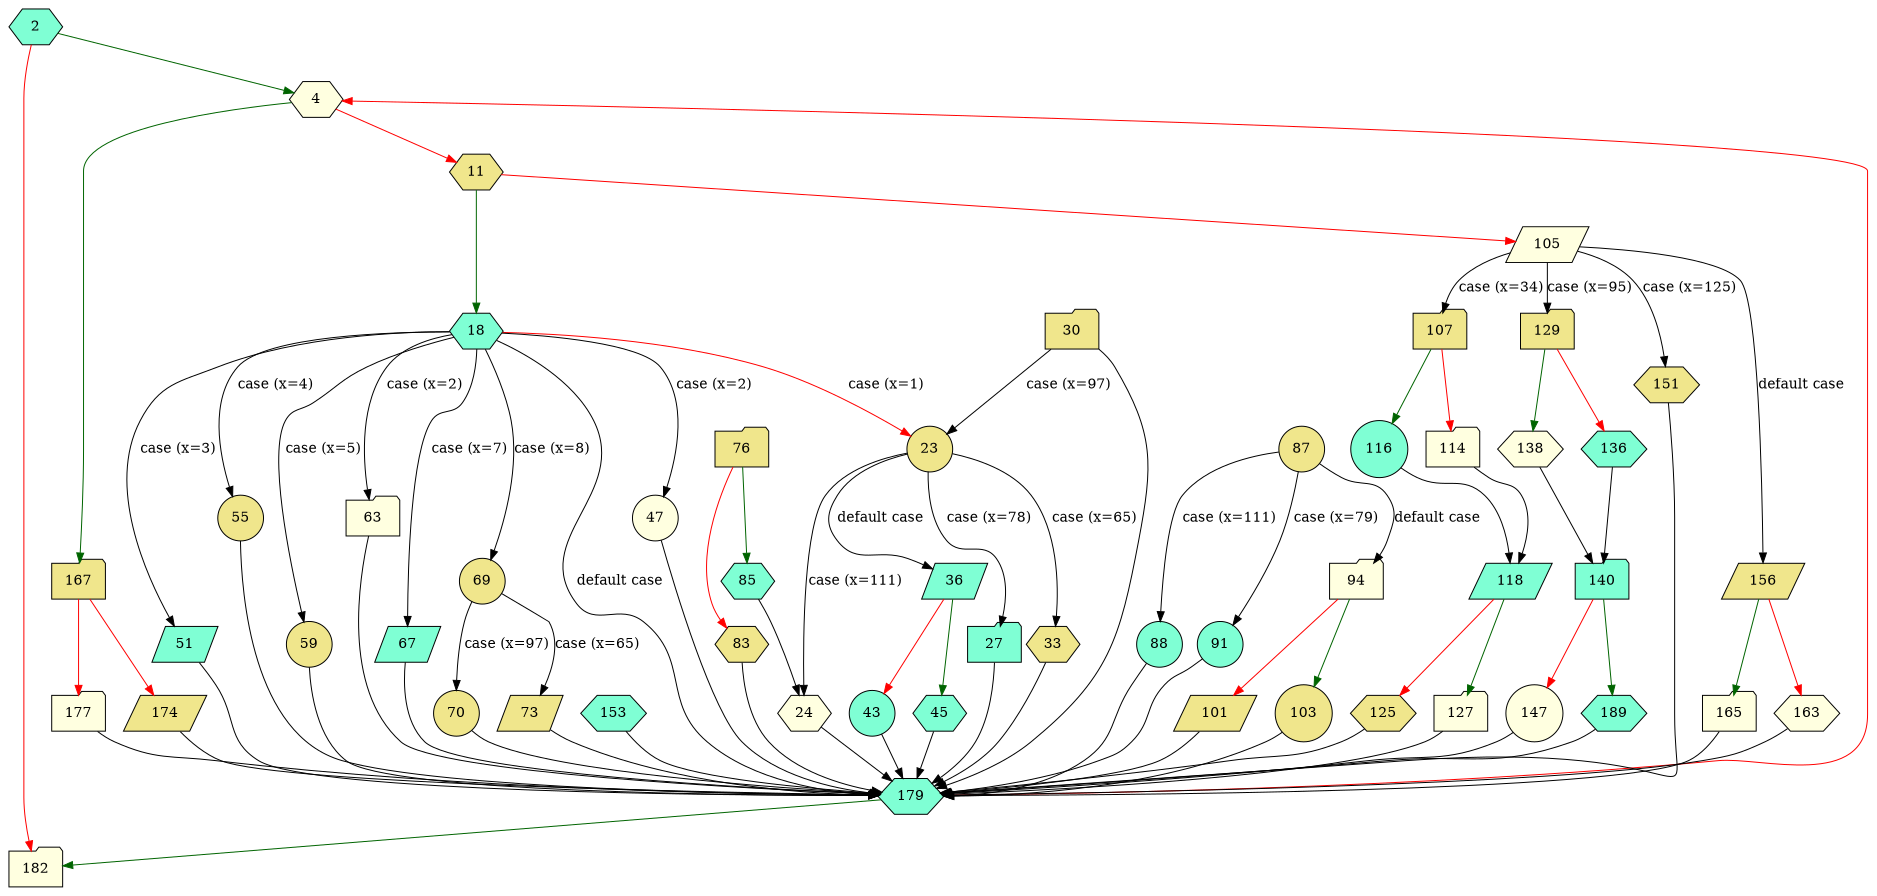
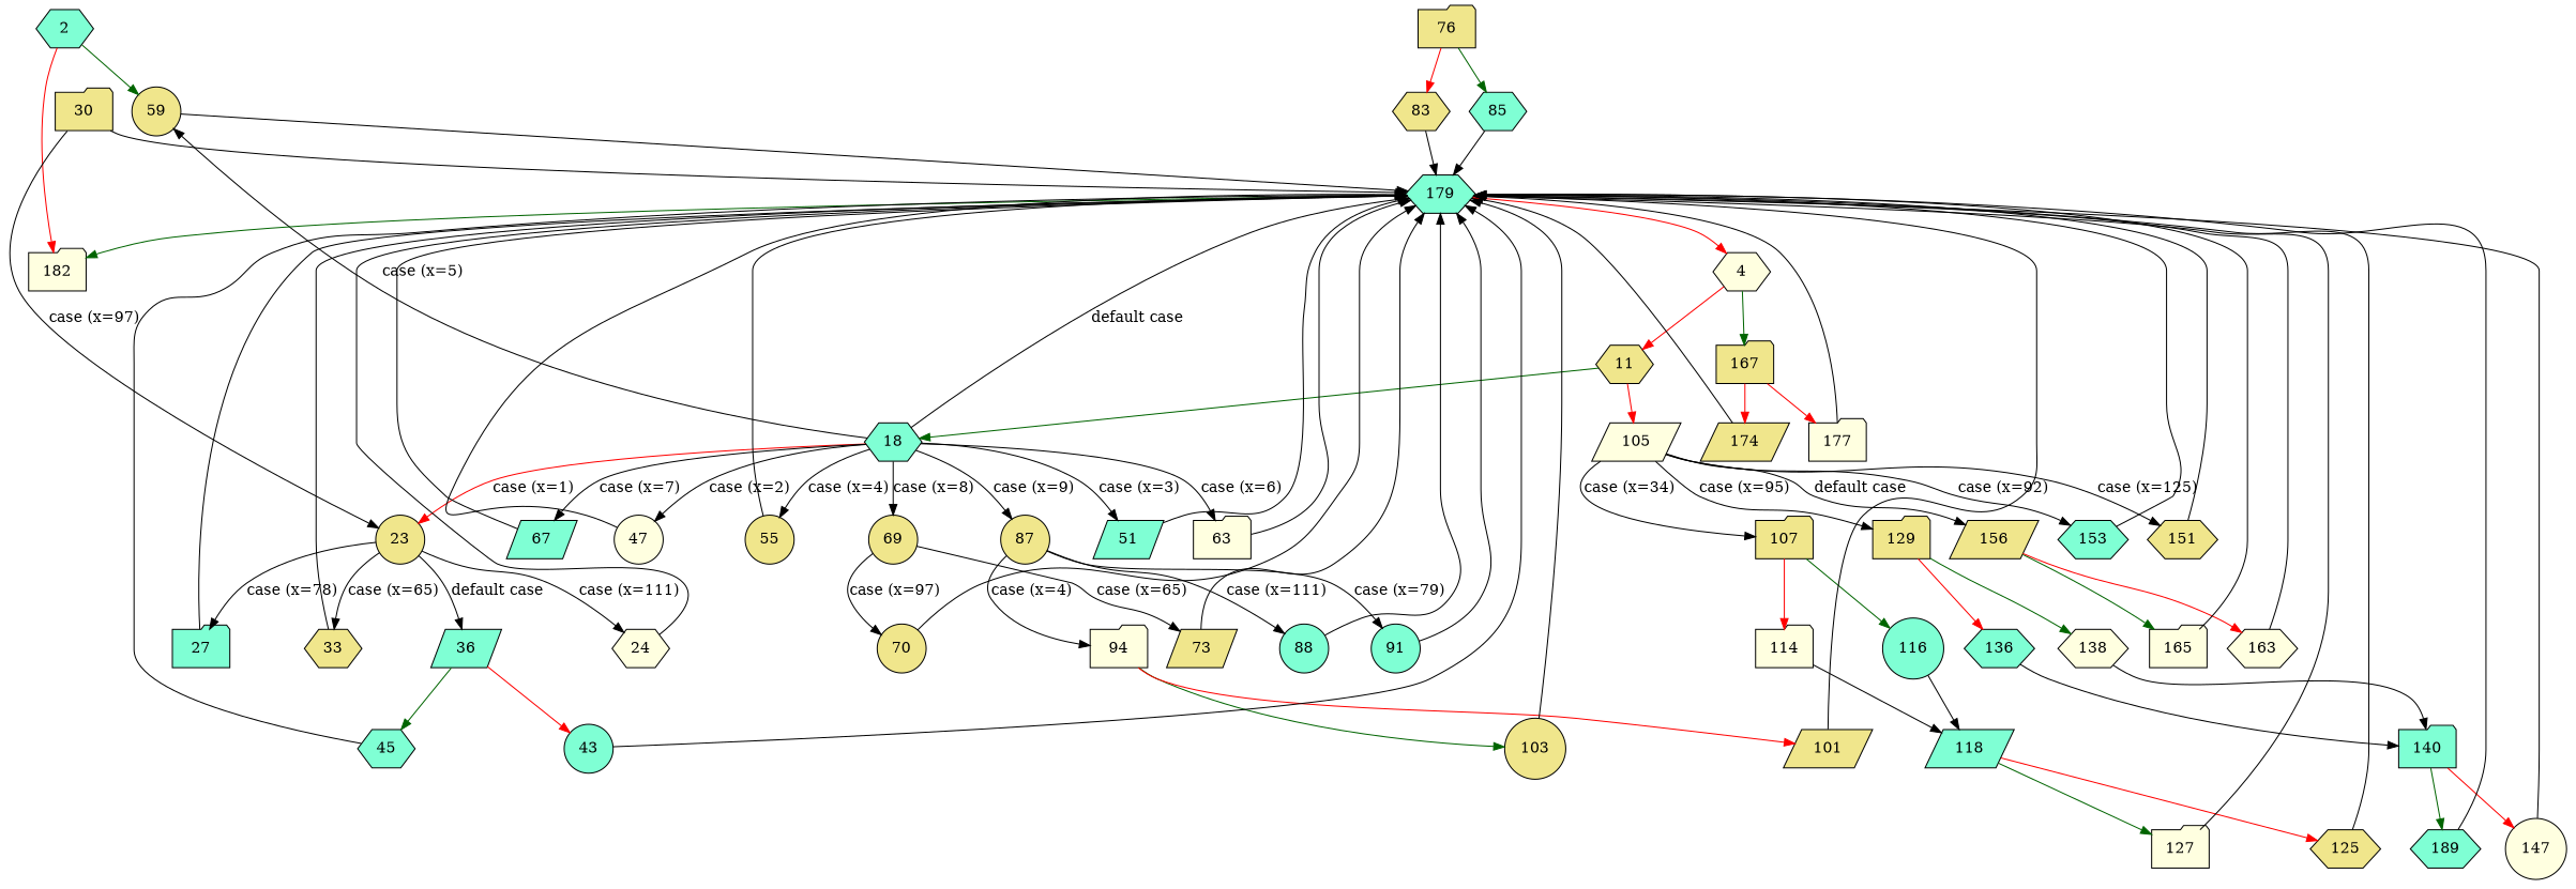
  strict digraph {
    node [fillcolor=khaki shape=hexagon style=filled]
    2 [entry=true fillcolor=aquamarine]
    4 [fillcolor=lightyellow]
    182 [fillcolor=lightyellow shape=folder]
    167 [shape=folder]
    11
    177 [fillcolor=lightyellow shape=folder]
    174 [shape=parallelogram]
    18 [fillcolor=aquamarine]
    105 [fillcolor=lightyellow shape=parallelogram]
    179 [fillcolor=aquamarine]
    23 [shape=circle]
    47 [fillcolor=lightyellow shape=circle]
    51 [fillcolor=aquamarine shape=parallelogram]
    55 [shape=circle]
    59 [shape=circle]
    63 [fillcolor=lightyellow shape=folder]
    67 [fillcolor=aquamarine shape=parallelogram]
    69 [shape=circle]
    87 [shape=circle]
    107 [shape=folder]
    129 [shape=folder]
    151
    153 [fillcolor=aquamarine]
    156 [shape=parallelogram]
    24 [fillcolor=lightyellow]
    27 [fillcolor=aquamarine shape=folder]
    33
    36 [fillcolor=aquamarine shape=parallelogram]
    70 [shape=circle]
    73 [shape=parallelogram]
    88 [fillcolor=aquamarine shape=circle]
    91 [fillcolor=aquamarine shape=circle]
    94 [fillcolor=lightyellow shape=folder]
    116 [fillcolor=aquamarine shape=circle]
    114 [fillcolor=lightyellow shape=folder]
    138 [fillcolor=lightyellow]
    136 [fillcolor=aquamarine]
    165 [fillcolor=lightyellow shape=folder]
    163 [fillcolor=lightyellow]
    30 [shape=folder]
    45 [fillcolor=aquamarine]
    43 [fillcolor=aquamarine shape=circle]
    76 [shape=folder]
    85 [fillcolor=aquamarine]
    83
    103 [shape=circle]
    101 [shape=parallelogram]
    118 [fillcolor=aquamarine shape=parallelogram]
    140 [fillcolor=aquamarine shape=folder]
    127 [fillcolor=lightyellow shape=folder]
    125
    n52 [fillcolor=aquamarine label=189]
    147 [fillcolor=lightyellow shape=circle]
-   2 -> 4 [color=darkgreen cond=true]
+   2 -> 59 [color=darkgreen cond=true]
    2 -> 182 [color=red cond=false]
    4 -> 167 [color=darkgreen cond=true]
    4 -> 11 [color=red cond=false]
    167 -> 177 [color=red cond=true]
    167 -> 174 [color=red cond=false]
    11 -> 18 [color=darkgreen cond=true]
    11 -> 105 [color=red cond=false]
    177 -> 179
    174 -> 179
    18 -> 179 [cond="default case" label="default case"]
    18 -> 23 [color=red cond="case (x=1)" label="case (x=1)"]
    18 -> 47 [cond="case (x=2)" label="case (x=2)"]
    18 -> 51 [cond="case (x=3)" label="case (x=3)"]
    18 -> 55 [cond="case (x=4)" label="case (x=4)"]
    18 -> 59 [cond="case (x=5)" label="case (x=5)"]
-   18 -> 63 [cond="case (x=6)" label="case (x=2)"]
+   18 -> 63 [cond="case (x=6)" label="case (x=6)"]
    18 -> 67 [cond="case (x=7)" label="case (x=7)"]
    18 -> 69 [cond="case (x=8)" label="case (x=8)"]
+   18 -> 87 [cond="case (x=9)" label="case (x=9)"]
    105 -> 107 [cond="case (x=34)" label="case (x=34)"]
    105 -> 129 [cond="case (x=95)" label="case (x=95)"]
    105 -> 151 [cond="case (x=125)" label="case (x=125)"]
+   105 -> 153 [cond="case (x=92)" label="case (x=92)"]
    105 -> 156 [cond="default case" label="default case"]
    179 -> 4 [color=red cond=false]
    179 -> 182 [color=darkgreen cond=true]
    23 -> 24 [cond="case (x=111)" label="case (x=111)"]
    23 -> 27 [cond="case (x=79)" label="case (x=78)"]
    23 -> 33 [cond="case (x=65)" label="case (x=65)"]
    23 -> 36 [cond="default case" label="default case"]
    47 -> 179
    51 -> 179
    55 -> 179
    59 -> 179
    63 -> 179
    67 -> 179
    69 -> 70 [cond="case (x=97)" label="case (x=97)"]
    69 -> 73 [cond="case (x=65)" label="case (x=65)"]
    87 -> 88 [cond="case (x=111)" label="case (x=111)"]
    87 -> 91 [cond="case (x=79)" label="case (x=79)"]
-   87 -> 94 [cond="default case" label="default case"]
+   87 -> 94 [cond="default case" label="case (x=4)"]
    107 -> 116 [color=darkgreen cond=true]
    107 -> 114 [color=red cond=false]
    129 -> 138 [color=darkgreen cond=true]
    129 -> 136 [color=red cond=false]
    151 -> 179
    153 -> 179
    156 -> 165 [color=darkgreen cond=true]
    156 -> 163 [color=red cond=false]
    24 -> 179
    27 -> 179
    33 -> 179
    36 -> 45 [color=darkgreen cond=true]
    36 -> 43 [color=red cond=false]
    70 -> 179
    73 -> 179
    88 -> 179
    91 -> 179
    94 -> 103 [color=darkgreen cond=true]
    94 -> 101 [color=red cond=false]
    116 -> 118
    114 -> 118
    138 -> 140
    136 -> 140
    165 -> 179
    163 -> 179
    30 -> 179
    30 -> 23 [cond="case (x=97)" label="case (x=97)"]
    45 -> 179
    43 -> 179
    76 -> 85 [color=darkgreen cond=true]
    76 -> 83 [color=red cond=false]
-   85 -> 24
+   85 -> 179
    83 -> 179
    103 -> 179
    101 -> 179
    118 -> 127 [color=darkgreen cond=true]
    118 -> 125 [color=red cond=false]
    140 -> n52 [color=darkgreen cond=true]
    140 -> 147 [color=red cond=false]
    127 -> 179
    125 -> 179
    n52 -> 179
    147 -> 179
  }
